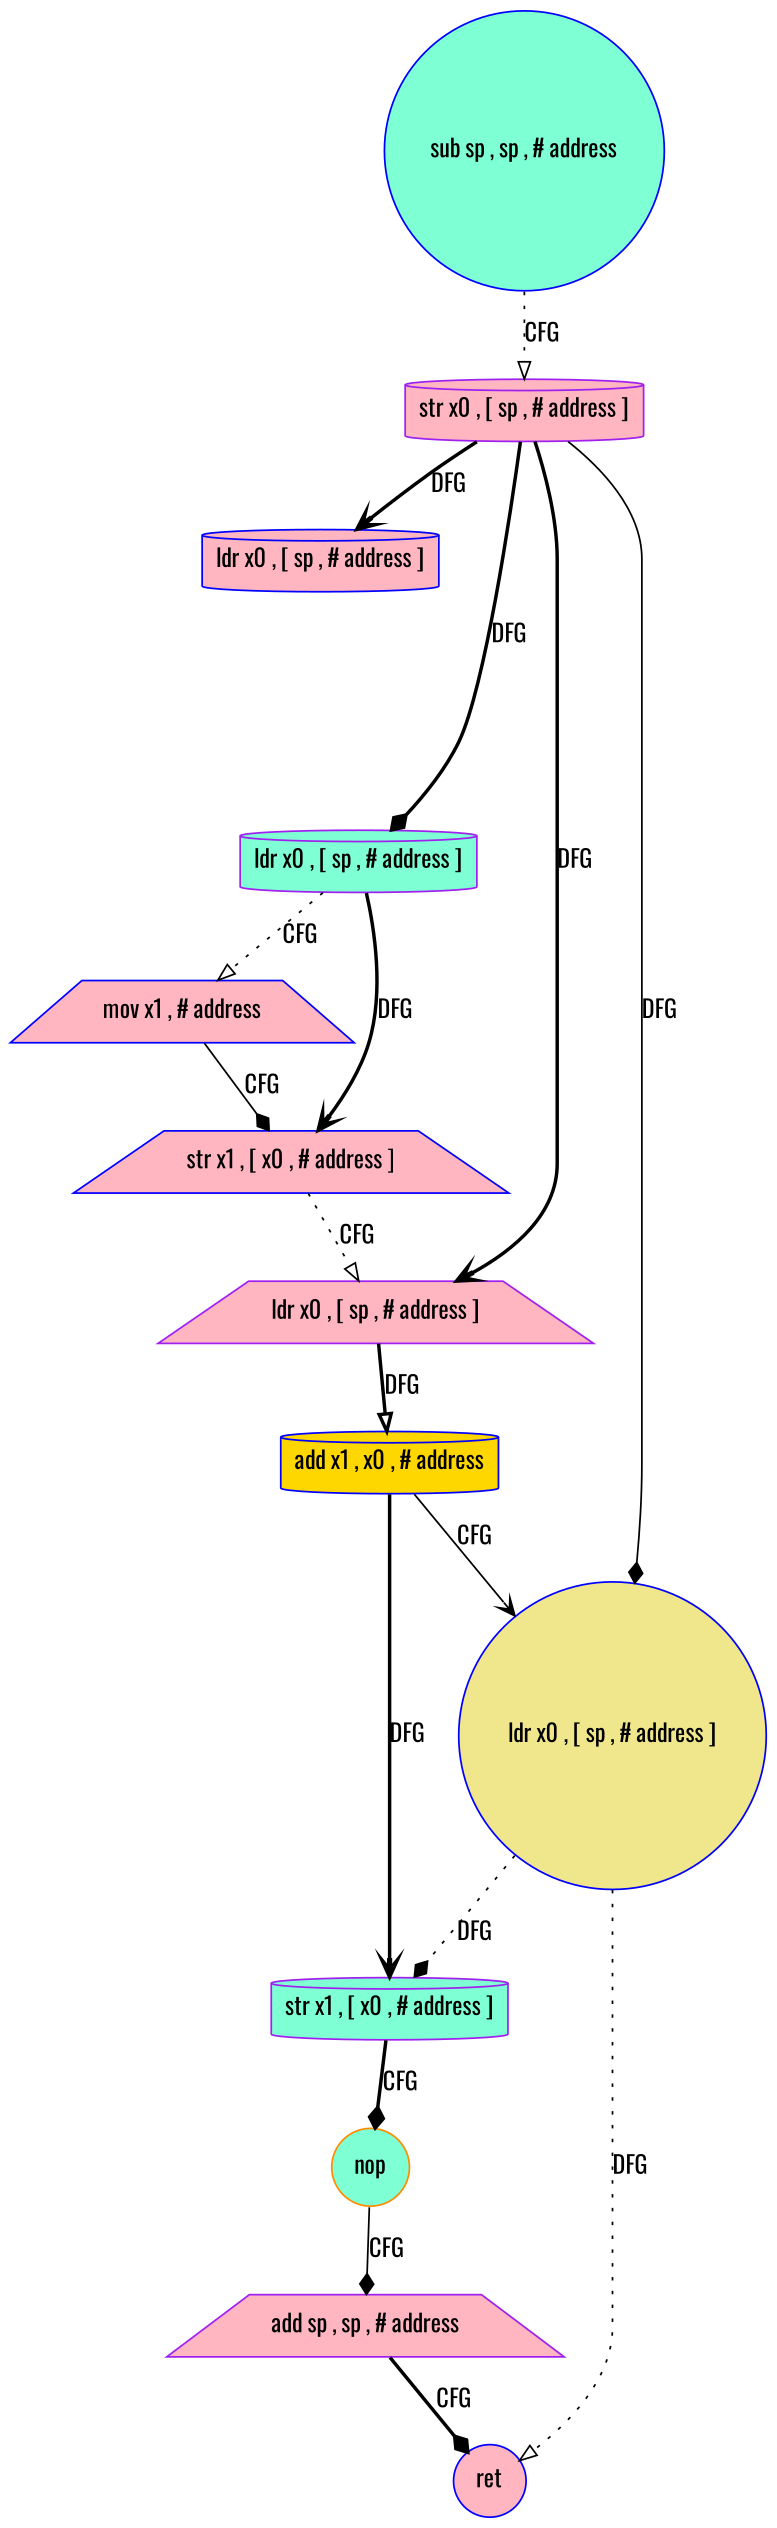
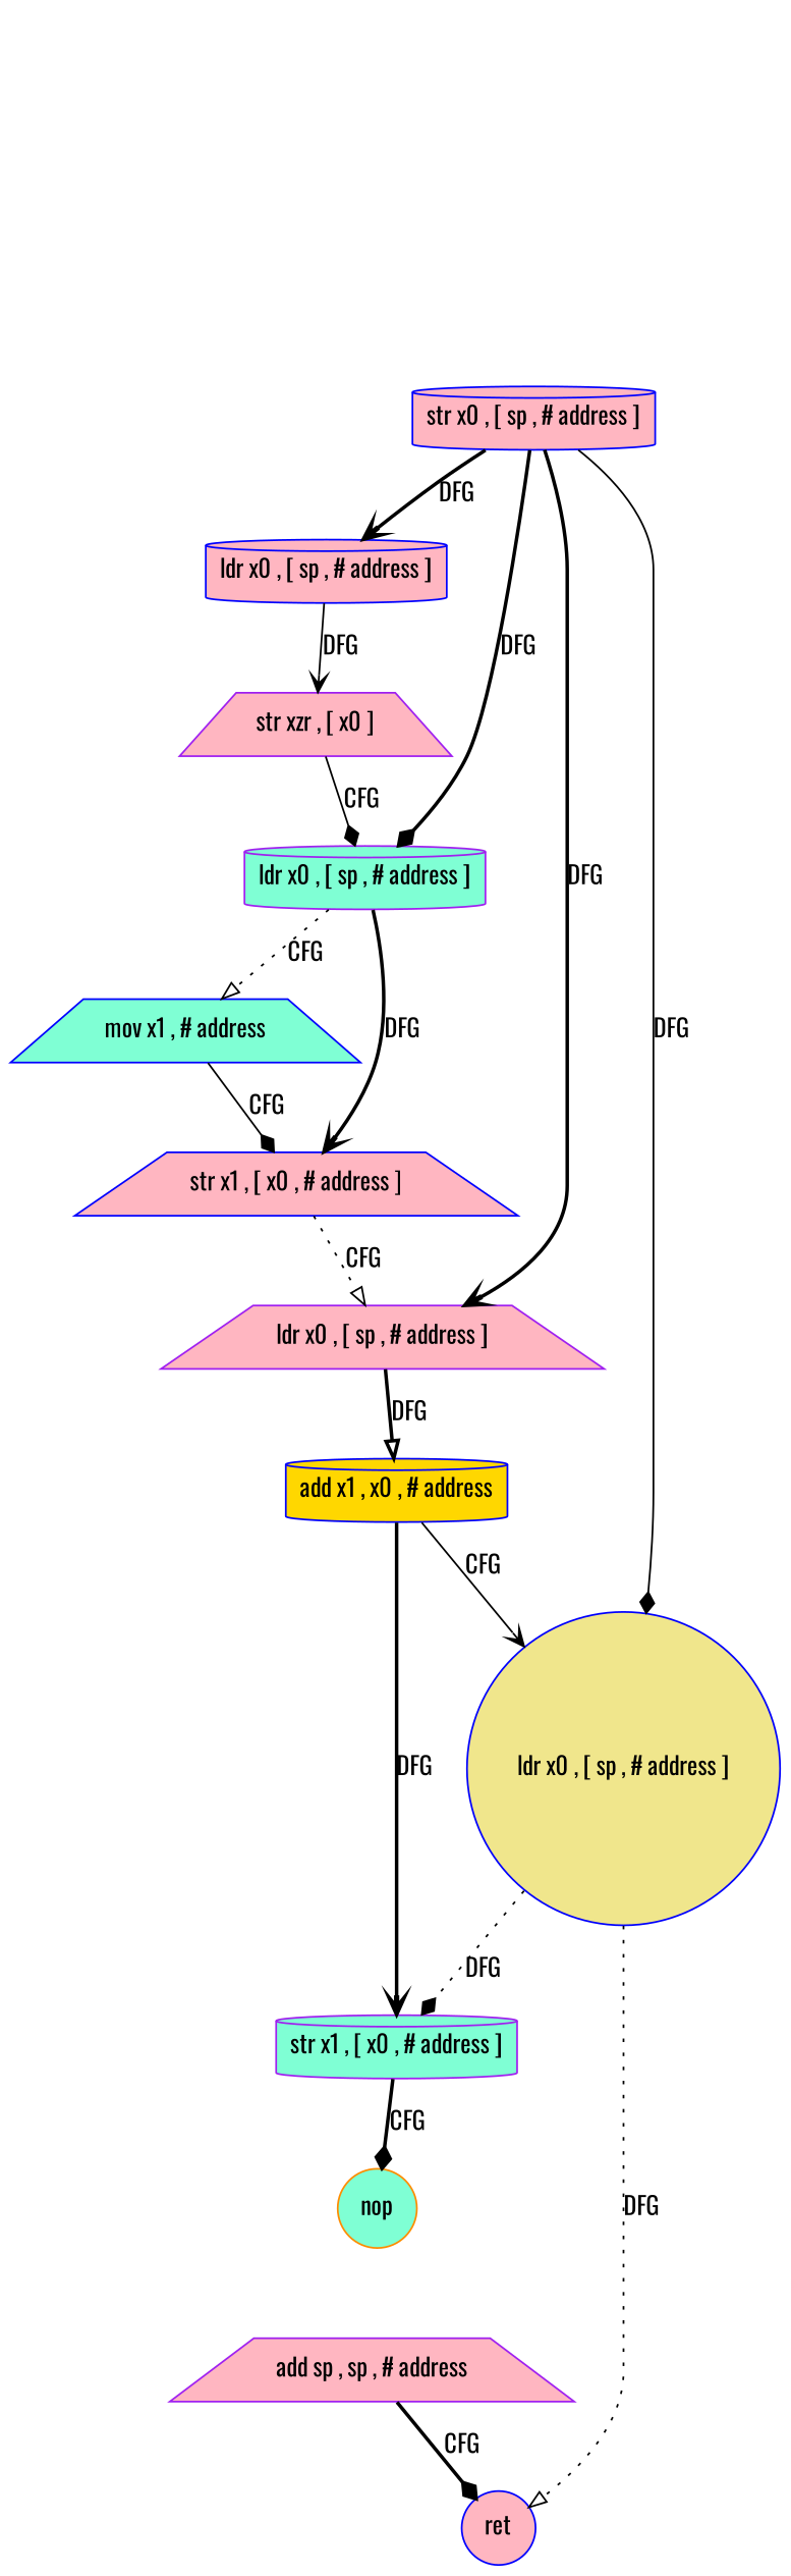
  digraph {
    fontname=Oswald
    node [color=blue fillcolor=lightpink fontname=Oswald shape=cylinder style=filled]
    edge [arrowhead=diamond fontname=Oswald style=bold]
-   n1 [fillcolor=aquamarine label="sub sp , sp , # address" shape=circle]
-   n2 [color=purple label="str x0 , [ sp , # address ]"]
+   n2 [label="str x0 , [ sp , # address ]"]
    n3 [label="ldr x0 , [ sp , # address ]"]
    n4 [color=purple fillcolor=aquamarine label="ldr x0 , [ sp , # address ]"]
    n5 [color=purple label="ldr x0 , [ sp , # address ]" shape=trapezium]
    n6 [fillcolor=khaki label="ldr x0 , [ sp , # address ]" shape=circle]
-   n8 [label="mov x1 , # address" shape=trapezium]
+   n7 [color=purple label="str xzr , [ x0 ]" shape=trapezium]
+   n8 [fillcolor=aquamarine label="mov x1 , # address" shape=trapezium]
    n9 [label="str x1 , [ x0 , # address ]" shape=trapezium]
    n10 [fillcolor=gold label="add x1 , x0 , # address"]
    n11 [color=purple fillcolor=aquamarine label="str x1 , [ x0 , # address ]"]
    n12 [label=ret shape=circle]
    n13 [color=darkorange fillcolor=aquamarine label=nop shape=circle]
    n14 [color=purple label="add sp , sp , # address" shape=trapezium]
-   n1 -> n2 [arrowhead=onormal label=CFG style=dotted]
    n2 -> n3 [arrowhead=vee label=DFG]
    n2 -> n4 [label=DFG]
    n2 -> n5 [arrowhead=vee label=DFG]
    n2 -> n6 [label=DFG style=solid]
+   n3 -> n7 [arrowhead=vee label=DFG style=solid]
    n4 -> n8 [arrowhead=onormal label=CFG style=dotted]
    n4 -> n9 [arrowhead=vee label=DFG]
    n5 -> n10 [arrowhead=onormal label=DFG]
    n6 -> n11 [label=DFG style=dotted]
    n6 -> n12 [arrowhead=onormal label=DFG style=dotted]
+   n7 -> n4 [label=CFG style=solid]
    n8 -> n9 [label=CFG style=solid]
    n9 -> n5 [arrowhead=onormal label=CFG style=dotted]
    n10 -> n6 [arrowhead=vee label=CFG style=solid]
    n10 -> n11 [arrowhead=vee label=DFG]
    n11 -> n13 [label=CFG]
-   n13 -> n14 [label=CFG style=solid]
    n14 -> n12 [label=CFG]
  }
